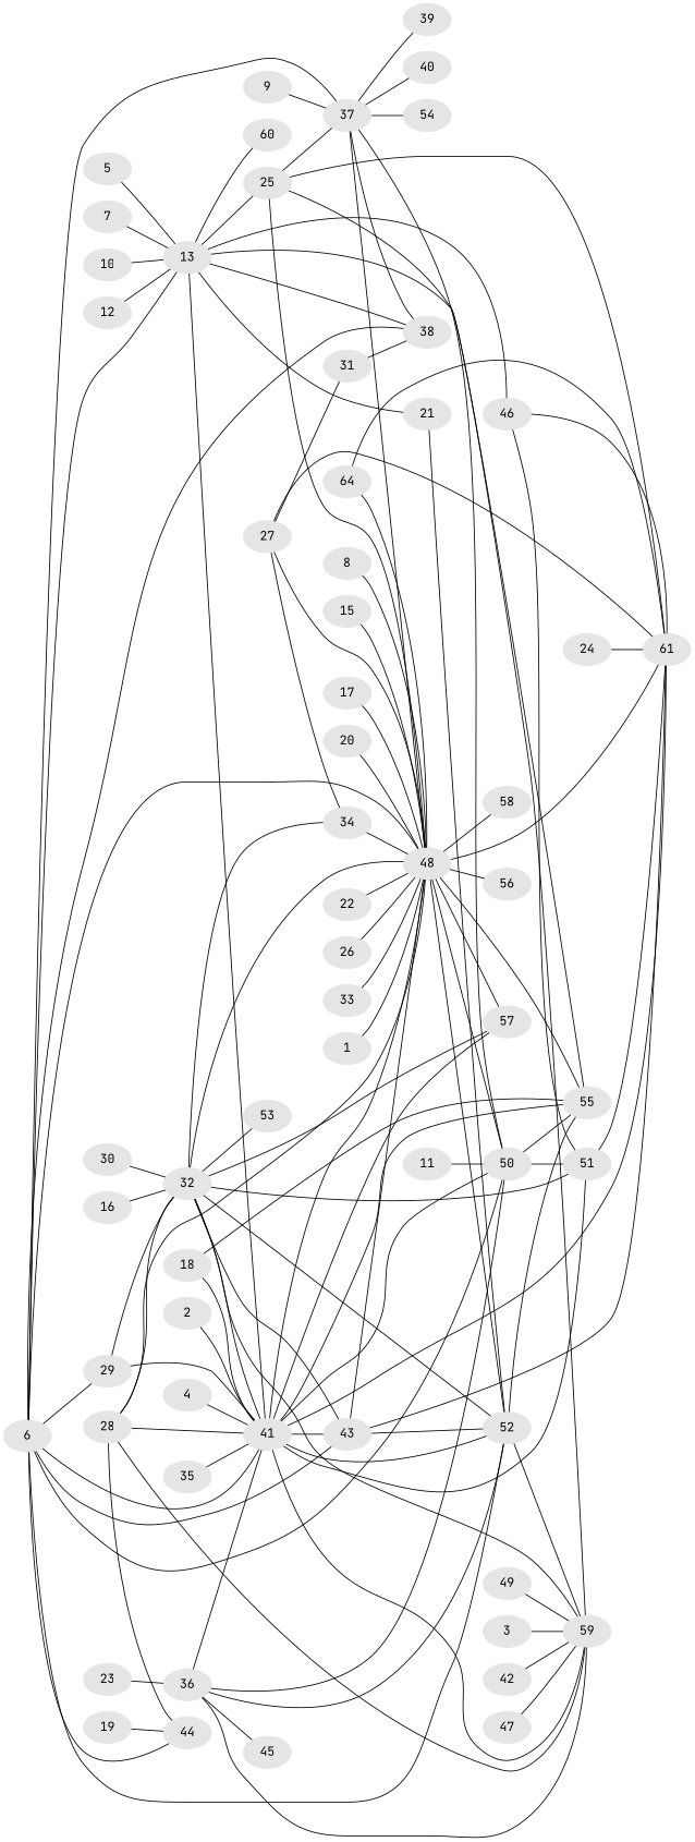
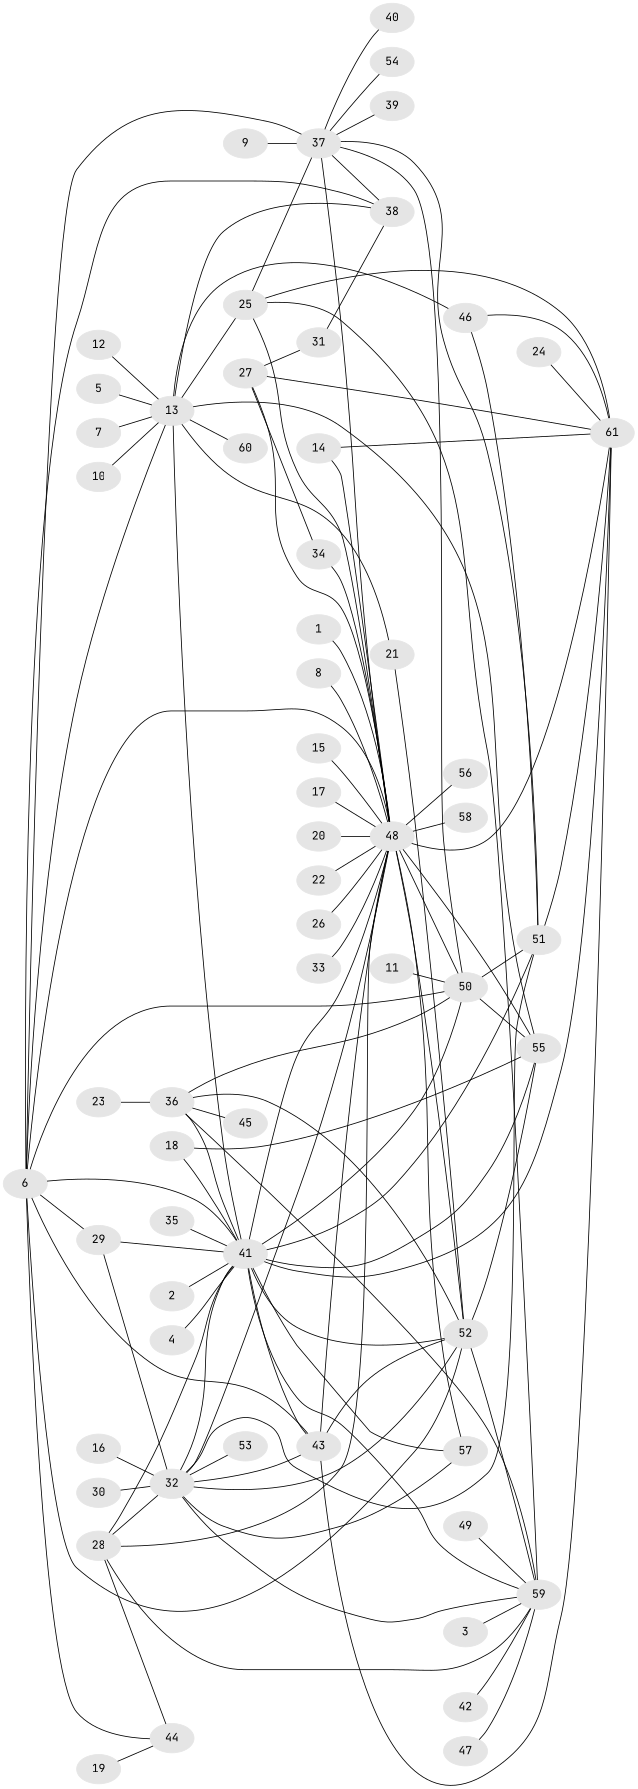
  graph {
    fontname="JetBrains Mono"
    rankdir=LR
    node [color=gray90 fontname="JetBrains Mono" style=filled]
    edge [fontname="JetBrains Mono" weight=1.0]
    1
    48
    50
    52
    55
    61
    57
    56
    58
    2
    41
    59
    43
    51
    3
    4
    5
    13
    38
    21
    25
    46
    60
    6
    29
    37
    44
    32
    39
    40
    54
    7
    8
    9
    10
    11
    12
-   14 [label=64]
+   14
    15
    16
    34
    53
    17
    18
    19
    20
    22
    23
    36
    45
    24
    26
    27
    31
    28
    30
    33
    35
    42
    47
    49
    1 -- 48
    48 -- 50
    48 -- 52
    48 -- 55
    48 -- 61
    48 -- 57
    48 -- 56
    48 -- 58
    50 -- 55
    50 -- 51
    52 -- 55 [weight=2.0]
    52 -- 59
    2 -- 41
    41 -- 48
    41 -- 50
    41 -- 52
    41 -- 55
    41 -- 61
    41 -- 57
    41 -- 59
    41 -- 43
    41 -- 51
    43 -- 48
    43 -- 52
    43 -- 61
    51 -- 61
    3 -- 59
    4 -- 41
    5 -- 13
    13 -- 55 [weight=2.0]
    13 -- 41
    13 -- 38
    13 -- 21
    13 -- 25
    13 -- 46
    13 -- 60
    21 -- 52
    25 -- 48
    25 -- 61
    25 -- 59
    25 -- 37
    46 -- 61
    46 -- 51
    6 -- 48
    6 -- 50
    6 -- 52
    6 -- 41 [weight=2.0]
    6 -- 43
    6 -- 13
    6 -- 38
    6 -- 29 [weight=2.0]
    6 -- 37
    6 -- 44
    29 -- 41
    29 -- 32
    37 -- 48
    37 -- 50
+   37 -- 51
    37 -- 38
    37 -- 39
    37 -- 40
    37 -- 54
    32 -- 48
    32 -- 52
    32 -- 57
    32 -- 41
    32 -- 59 [weight=2.0]
    32 -- 43
    32 -- 51
-   32 -- 34
    32 -- 53
    7 -- 13
    8 -- 48
    9 -- 37
    10 -- 13
    11 -- 50
    12 -- 13
    14 -- 48
    14 -- 61
    15 -- 48
    16 -- 32
    34 -- 48 [weight=2.0]
    17 -- 48
    18 -- 55
    18 -- 41
    19 -- 44
    20 -- 48
    22 -- 48
    23 -- 36
    36 -- 50
    36 -- 52
    36 -- 41
    36 -- 59
    36 -- 45
    24 -- 61
    26 -- 48
    27 -- 48
    27 -- 61
    27 -- 34
    27 -- 31
    31 -- 38
    28 -- 48 [weight=2.0]
    28 -- 41
    28 -- 59
    28 -- 44
    28 -- 32
    30 -- 32
    33 -- 48
    35 -- 41
    42 -- 59
    47 -- 59
    49 -- 59
  }
